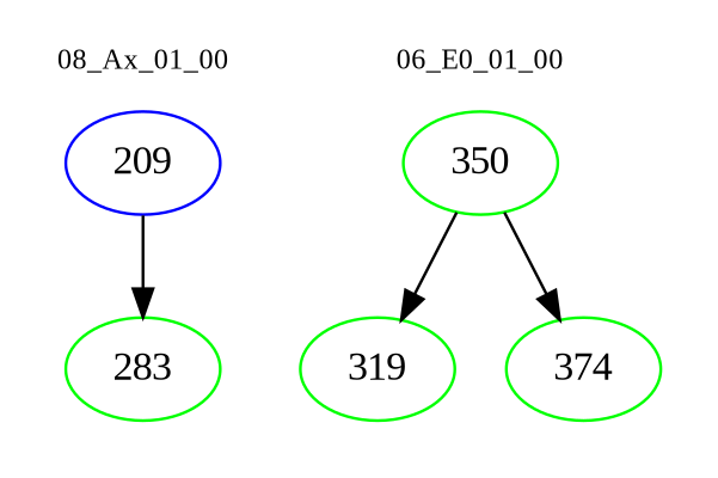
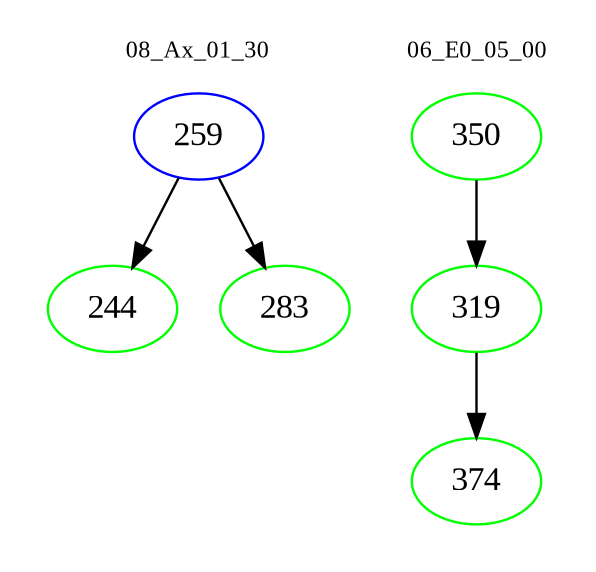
  digraph {
    fontname="Liberation Serif"
    node [color=green fontname="Liberation Serif"]
    edge [color=black fontname="Liberation Serif"]
-   n1 [color=blue label=209]
+   n1 [color=blue label=259]
+   n2 [label=244]
    n3 [label=283]
    n4 [label=350]
    n5 [label=319]
    n6 [label=374]
    subgraph cluster_1 {
      color=white
      fontsize=10
-     label="08_Ax_01_00"
+     label="08_Ax_01_30"
      n1
+     n2
      n3
    }
    subgraph cluster_2 {
      color=white
      fontsize=10
-     label="06_E0_01_00"
+     label="06_E0_05_00"
      n4
      n5
      n6
    }
+   n1 -> n2
    n1 -> n3
    n4 -> n5
-   n4 -> n6
+   n5 -> n6
  }
